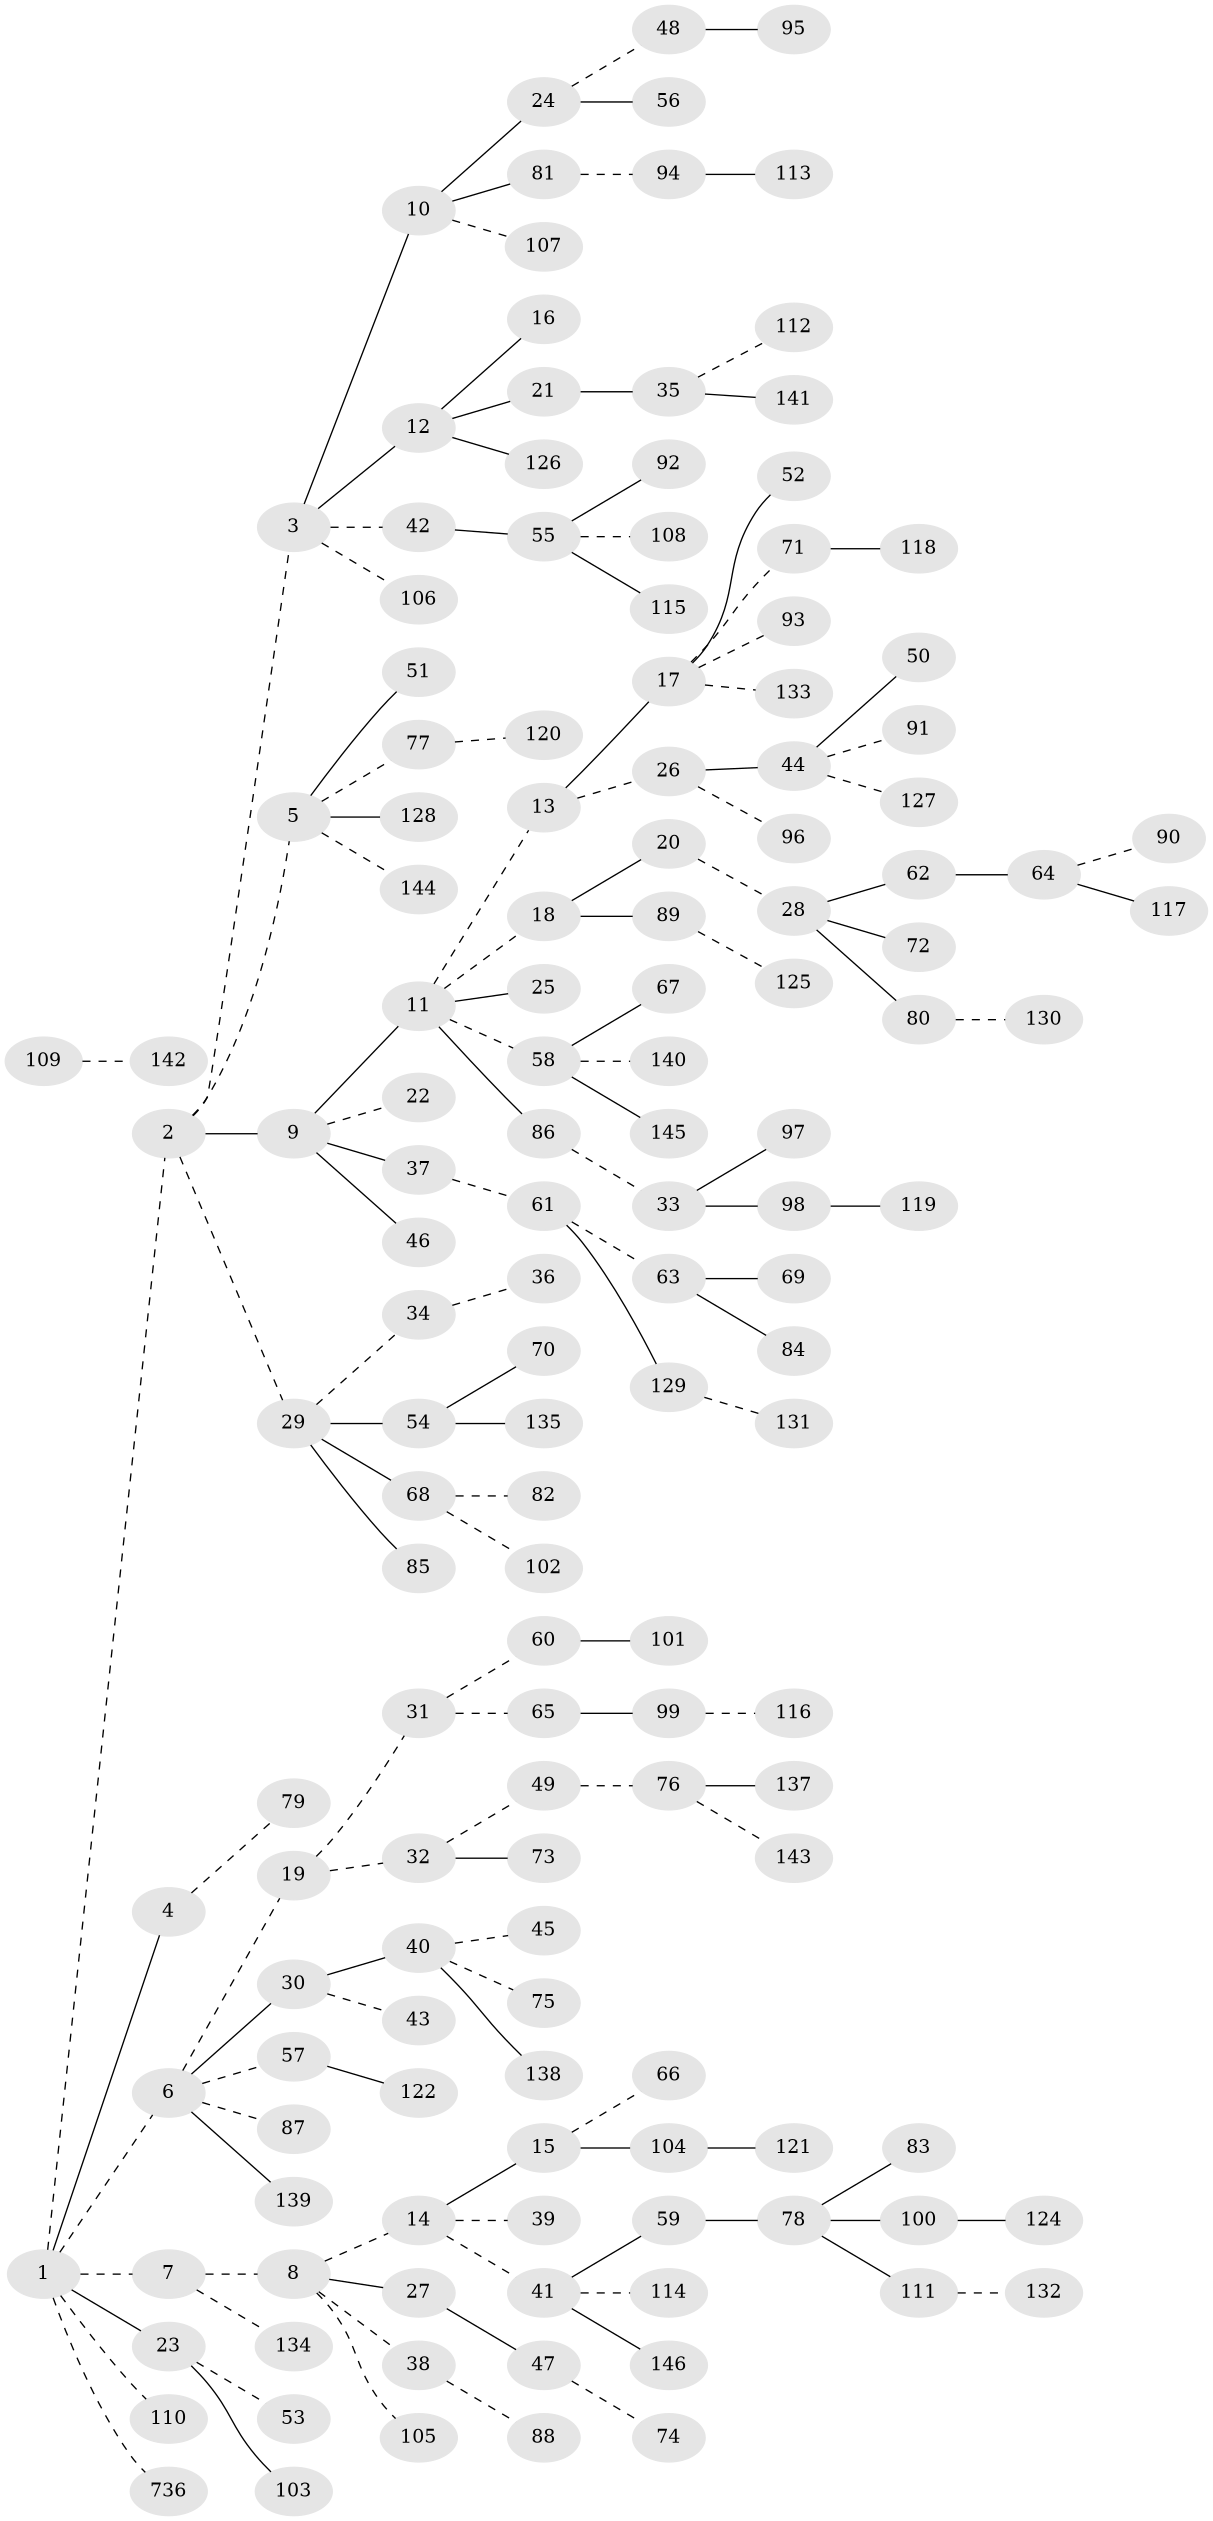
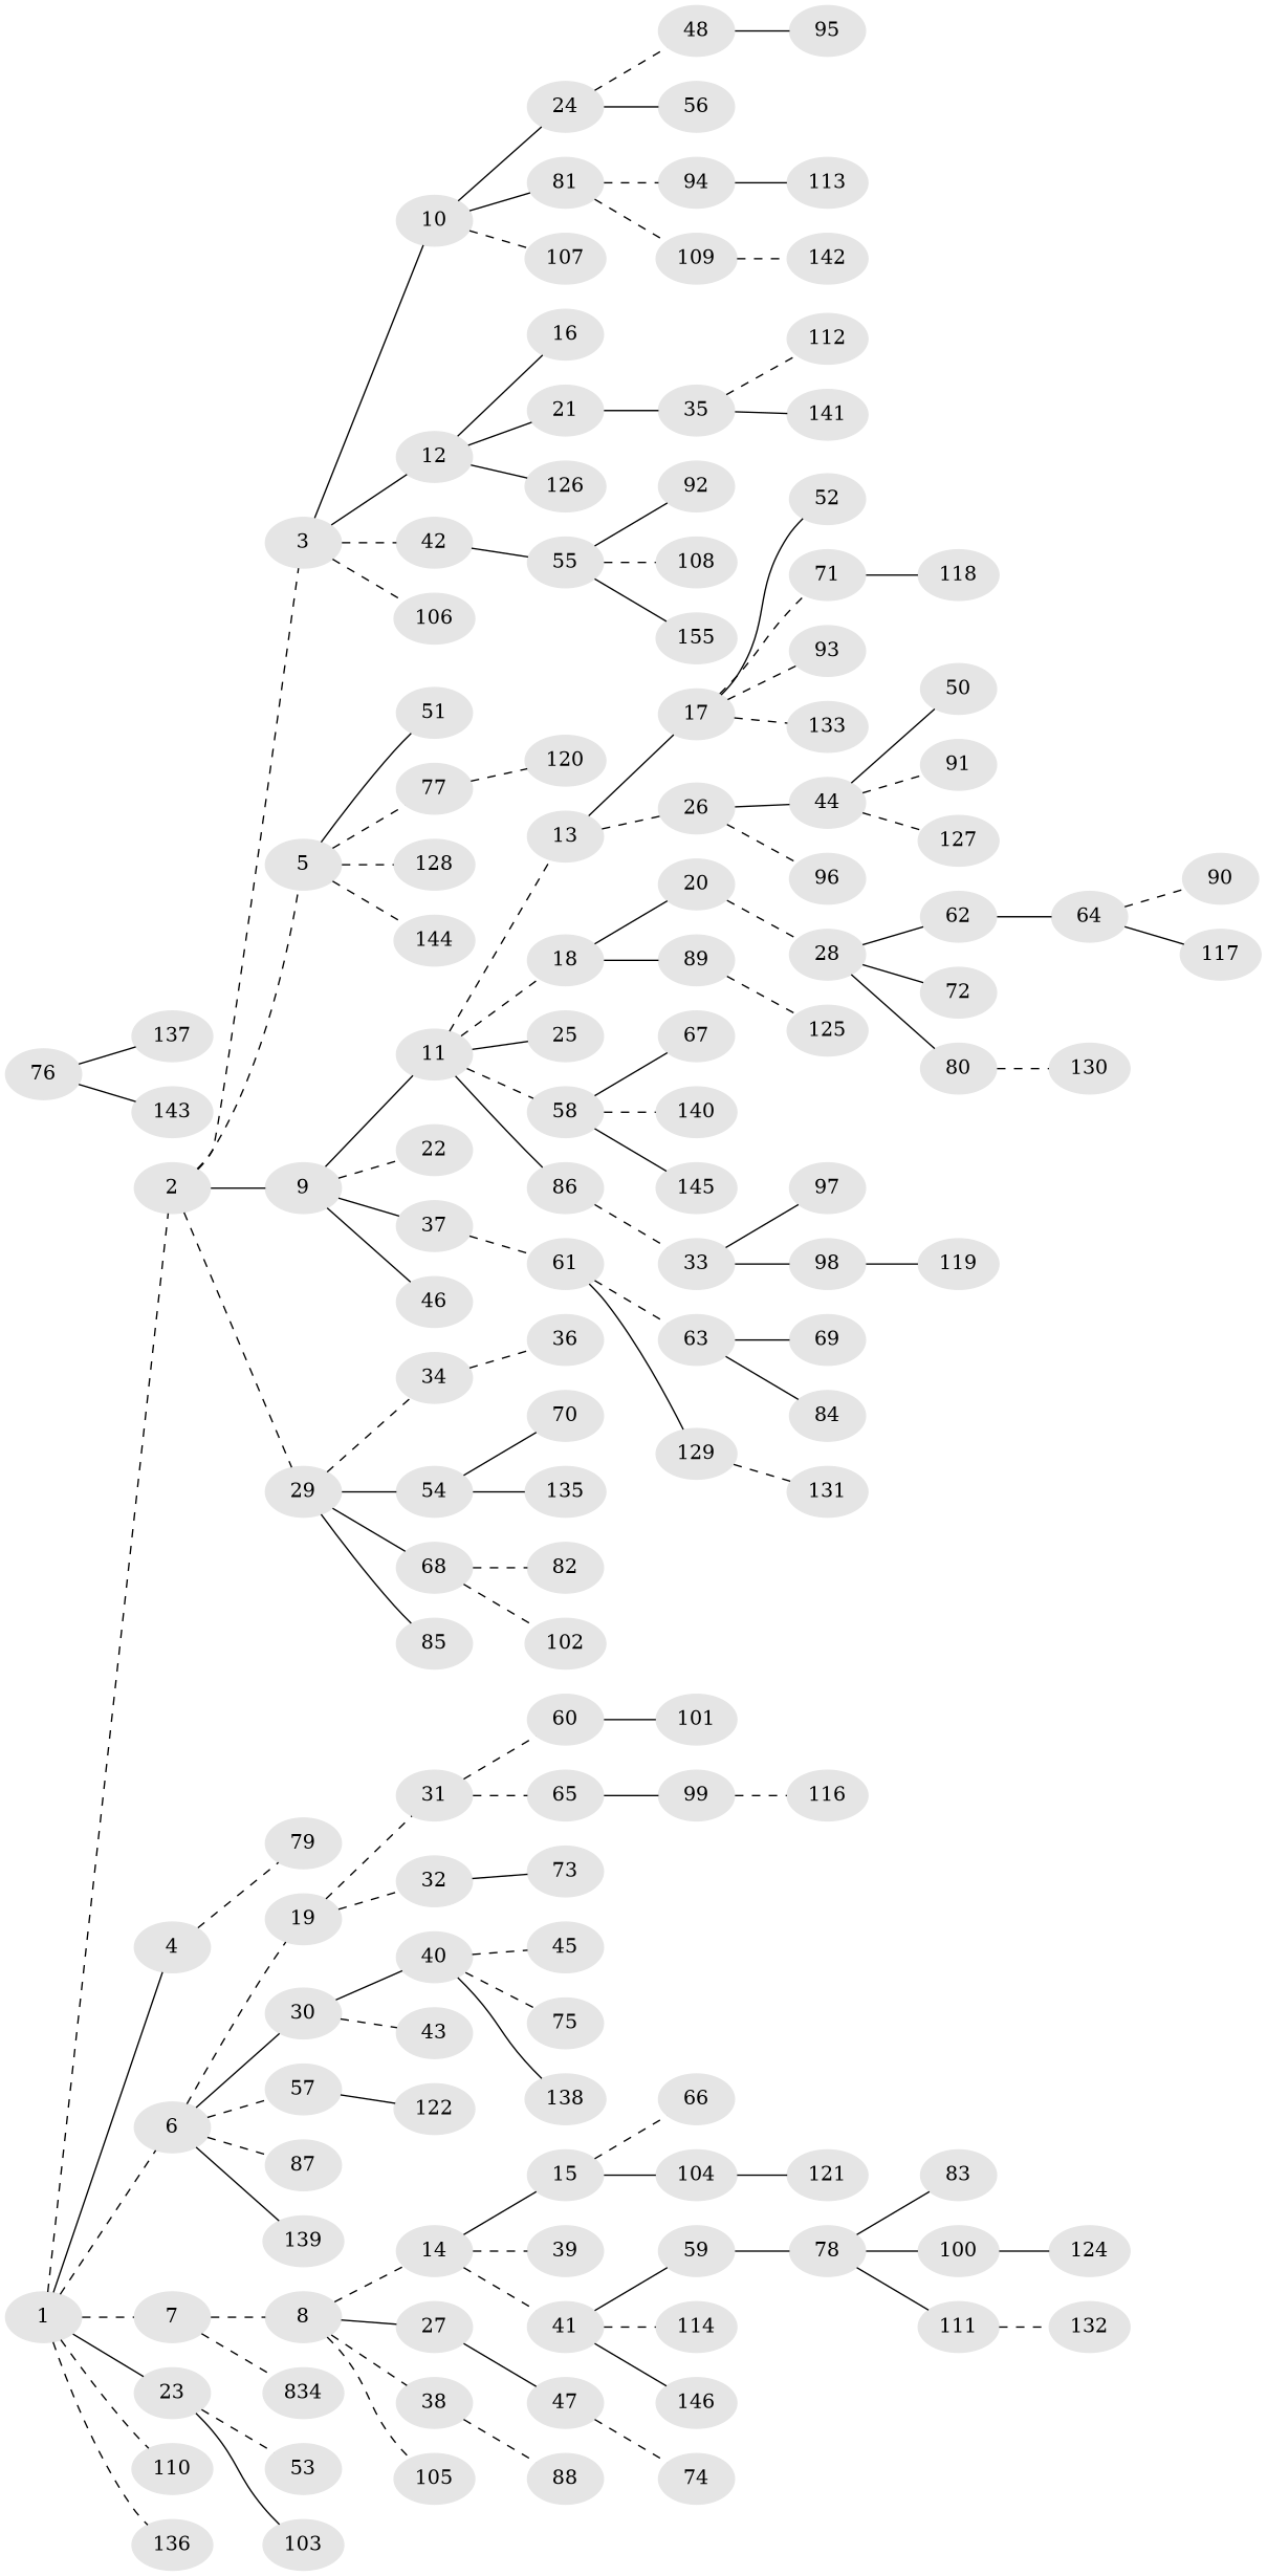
  graph {
    rankdir=LR
    node [color=gray90 style=filled]
    edge [style=dashed]
    1
    2
    4
    6
    7
    23
    110
-   136 [label=736]
+   136
    3
    5
    9
    29
    79
    19
    30
    57
    87
    139
    8
-   134
+   134 [label=834]
    53
    103
    10
    12
    42
    106
    51
    77
    128
    144
    11
    22
    37
    46
    34
    54
    68
    85
    24
    81
    107
    16
    21
    126
    55
    120
    31
    32
    40
    43
    122
    14
    27
    38
    105
    15
    39
    41
    47
    88
    13
    18
    25
    58
    86
    61
    48
    56
    94
    109
    17
    26
    20
    89
    67
    140
    145
    33
    35
    52
    71
    93
    133
    44
    96
    66
    104
    59
    114
    146
    121
    118
    28
    125
    60
    65
-   49
    73
    45
    75
    138
    62
    72
    80
    112
    141
    97
    98
    95
    50
    91
    127
    74
    64
    130
    36
    70
    135
    82
    102
    101
    99
    76
    119
    63
    129
    78
    92
    108
-   115
+   115 [label=155]
    137
    143
    83
    100
    111
    69
    84
    131
    90
    117
    116
    124
    132
    113
    142
    1 -- 2
    1 -- 4 [style=solid]
    1 -- 6
    1 -- 7
    1 -- 23 [style=solid]
    1 -- 110
    1 -- 136
    2 -- 3
    2 -- 5
    2 -- 9 [style=solid]
    2 -- 29
    4 -- 79
    6 -- 19
    6 -- 30 [style=solid]
    6 -- 57
    6 -- 87
    6 -- 139 [style=solid]
    7 -- 8
    7 -- 134
    23 -- 53
    23 -- 103 [style=solid]
    3 -- 10 [style=solid]
    3 -- 12 [style=solid]
    3 -- 42
    3 -- 106
    5 -- 51 [style=solid]
    5 -- 77
-   5 -- 128 [style=solid]
+   5 -- 128
    5 -- 144
    9 -- 11 [style=solid]
    9 -- 22
    9 -- 37 [style=solid]
    9 -- 46 [style=solid]
    29 -- 34
    29 -- 54 [style=solid]
    29 -- 68 [style=solid]
    29 -- 85 [style=solid]
    19 -- 31
    19 -- 32
    30 -- 40 [style=solid]
    30 -- 43
    57 -- 122 [style=solid]
    8 -- 14
    8 -- 27 [style=solid]
    8 -- 38
    8 -- 105
    10 -- 24 [style=solid]
    10 -- 81 [style=solid]
    10 -- 107
    12 -- 16 [style=solid]
    12 -- 21 [style=solid]
    12 -- 126 [style=solid]
    42 -- 55 [style=solid]
    77 -- 120
    11 -- 13
    11 -- 18
    11 -- 25 [style=solid]
    11 -- 58
    11 -- 86 [style=solid]
    37 -- 61
    34 -- 36
    54 -- 70 [style=solid]
    54 -- 135 [style=solid]
    68 -- 82
    68 -- 102
    24 -- 48
    24 -- 56 [style=solid]
    81 -- 94
+   81 -- 109
    21 -- 35 [style=solid]
    55 -- 92 [style=solid]
    55 -- 108
    55 -- 115 [style=solid]
    31 -- 60
    31 -- 65
-   32 -- 49
    32 -- 73 [style=solid]
    40 -- 45
    40 -- 75
    40 -- 138 [style=solid]
    14 -- 15 [style=solid]
    14 -- 39
    14 -- 41
    27 -- 47 [style=solid]
    38 -- 88
    15 -- 66
    15 -- 104 [style=solid]
    41 -- 59 [style=solid]
    41 -- 114
    41 -- 146 [style=solid]
    47 -- 74
    13 -- 17 [style=solid]
    13 -- 26
    18 -- 20 [style=solid]
    18 -- 89 [style=solid]
    58 -- 67 [style=solid]
    58 -- 140
    58 -- 145 [style=solid]
    86 -- 33
    61 -- 63
    61 -- 129 [style=solid]
    48 -- 95 [style=solid]
    94 -- 113 [style=solid]
    109 -- 142
    17 -- 52 [style=solid]
    17 -- 71
    17 -- 93
    17 -- 133
    26 -- 44 [style=solid]
    26 -- 96
    20 -- 28
    89 -- 125
    33 -- 97 [style=solid]
    33 -- 98 [style=solid]
    35 -- 112
    35 -- 141 [style=solid]
    71 -- 118 [style=solid]
    44 -- 50 [style=solid]
    44 -- 91
    44 -- 127
    104 -- 121 [style=solid]
    59 -- 78 [style=solid]
    28 -- 62 [style=solid]
    28 -- 72 [style=solid]
    28 -- 80 [style=solid]
    60 -- 101 [style=solid]
    65 -- 99 [style=solid]
-   49 -- 76
    62 -- 64 [style=solid]
    80 -- 130
    98 -- 119 [style=solid]
    64 -- 90
    64 -- 117 [style=solid]
    99 -- 116
    76 -- 137 [style=solid]
-   76 -- 143
+   76 -- 143 [style=solid]
    63 -- 69 [style=solid]
    63 -- 84 [style=solid]
    129 -- 131
    78 -- 83 [style=solid]
    78 -- 100 [style=solid]
    78 -- 111 [style=solid]
    100 -- 124 [style=solid]
    111 -- 132
  }
